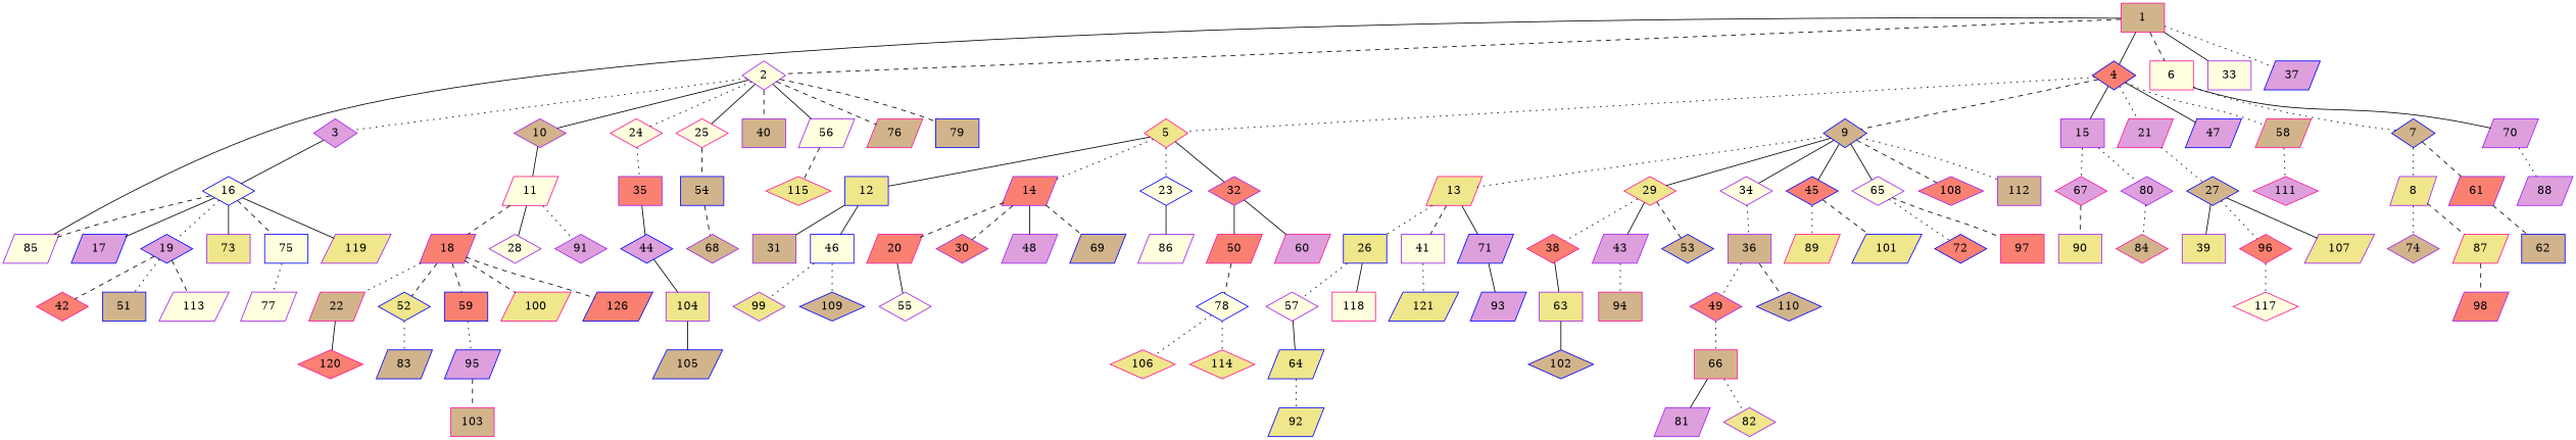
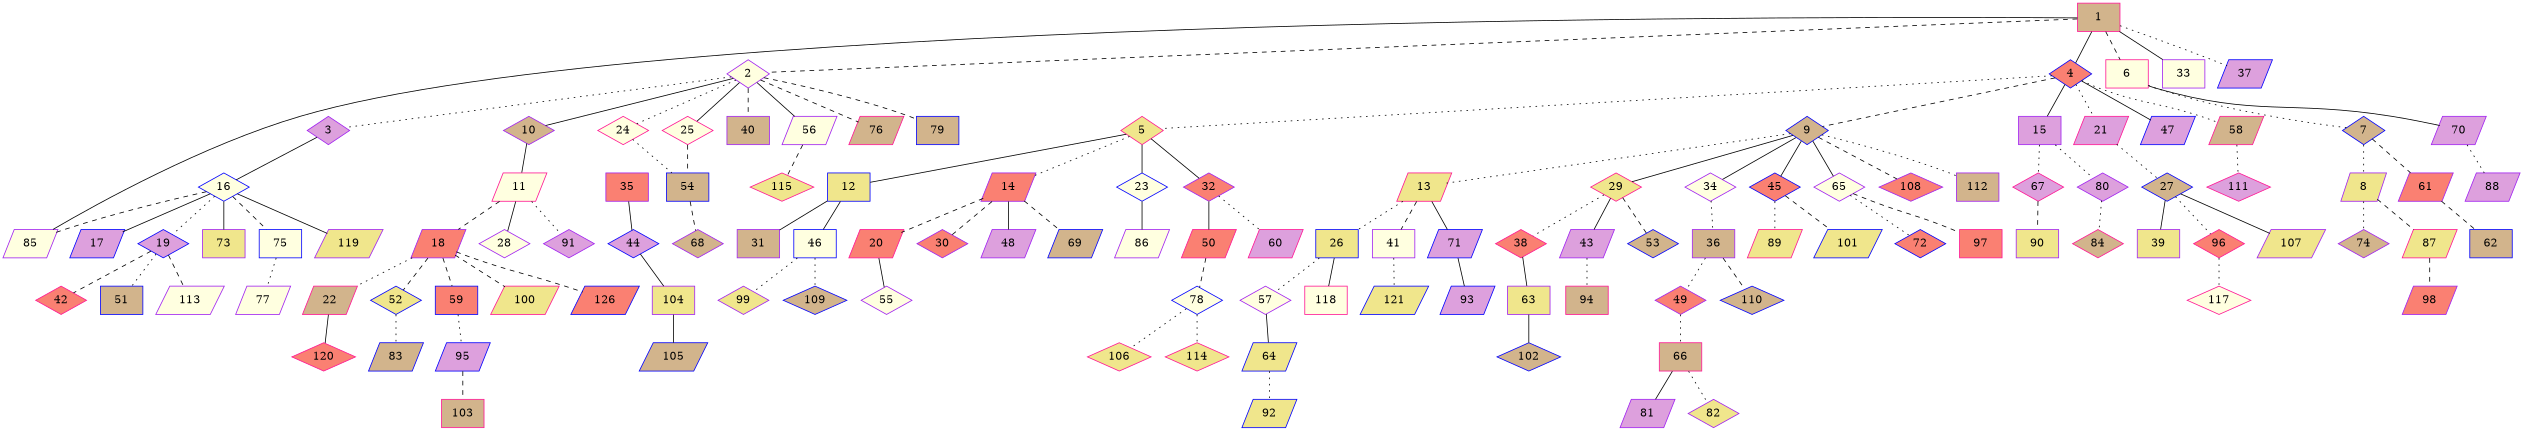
  graph {
    node [color=purple fillcolor=tan shape=diamond style=filled]
    edge [style=dotted]
    1 [color=deeppink shape=box]
    2 [fillcolor=lightyellow]
    4 [color=blue fillcolor=salmon]
    6 [color=deeppink fillcolor=lightyellow shape=box]
    33 [fillcolor=lightyellow shape=box]
    37 [color=blue fillcolor=plum shape=parallelogram]
    85 [fillcolor=lightyellow shape=parallelogram]
    3 [fillcolor=plum]
    10
    24 [color=deeppink fillcolor=lightyellow]
    25 [color=deeppink fillcolor=lightyellow]
    40 [shape=box]
    56 [fillcolor=lightyellow shape=parallelogram]
    76 [color=deeppink shape=parallelogram]
    79 [color=blue shape=box]
    5 [color=deeppink fillcolor=khaki]
    9 [color=blue]
    15 [fillcolor=plum shape=box]
    21 [color=deeppink fillcolor=plum shape=parallelogram]
    47 [color=blue fillcolor=plum shape=parallelogram]
    58 [color=deeppink shape=parallelogram]
    7 [color=blue]
    70 [fillcolor=plum shape=parallelogram]
    16 [color=blue fillcolor=lightyellow]
    11 [color=deeppink fillcolor=lightyellow shape=parallelogram]
    35 [fillcolor=salmon shape=box]
    54 [color=blue shape=box]
    115 [color=deeppink fillcolor=khaki]
    17 [color=blue fillcolor=plum shape=parallelogram]
    19 [color=blue fillcolor=plum]
    73 [fillcolor=khaki shape=box]
    75 [color=blue fillcolor=lightyellow shape=box]
    119 [fillcolor=khaki shape=parallelogram]
    12 [color=blue fillcolor=khaki shape=box]
    14 [fillcolor=salmon shape=parallelogram]
    23 [color=blue fillcolor=lightyellow]
    32 [fillcolor=salmon]
    13 [color=deeppink fillcolor=khaki shape=parallelogram]
    29 [color=deeppink fillcolor=khaki]
    34 [fillcolor=lightyellow]
    45 [color=blue fillcolor=salmon]
    65 [fillcolor=lightyellow]
    108 [fillcolor=salmon]
    112 [shape=box]
    67 [color=deeppink fillcolor=plum]
    80 [fillcolor=plum]
    27 [color=blue]
    111 [color=deeppink fillcolor=plum]
    31 [shape=box]
    46 [color=blue fillcolor=lightyellow shape=box]
    20 [color=deeppink fillcolor=salmon shape=parallelogram]
    30 [fillcolor=salmon]
    48 [fillcolor=plum shape=parallelogram]
    69 [color=blue shape=parallelogram]
    86 [fillcolor=lightyellow shape=parallelogram]
    50 [color=deeppink fillcolor=salmon shape=parallelogram]
    60 [color=deeppink fillcolor=plum shape=parallelogram]
    8 [fillcolor=khaki shape=parallelogram]
    61 [fillcolor=salmon shape=parallelogram]
    88 [fillcolor=plum shape=parallelogram]
    74
    87 [color=deeppink fillcolor=khaki shape=parallelogram]
    62 [color=blue shape=box]
    98 [fillcolor=salmon shape=parallelogram]
    26 [color=blue fillcolor=khaki shape=box]
    41 [fillcolor=lightyellow shape=box]
    71 [color=blue fillcolor=plum shape=parallelogram]
    38 [color=deeppink fillcolor=salmon]
    43 [fillcolor=plum shape=parallelogram]
    53 [color=blue]
    36 [shape=box]
    89 [color=deeppink fillcolor=khaki shape=parallelogram]
    101 [color=blue fillcolor=khaki shape=parallelogram]
    72 [color=blue fillcolor=salmon]
    97 [color=deeppink fillcolor=salmon shape=box]
    18 [fillcolor=salmon shape=parallelogram]
    28 [fillcolor=lightyellow]
    91 [fillcolor=plum]
    22 [color=deeppink shape=parallelogram]
    52 [color=blue fillcolor=khaki]
    59 [color=blue fillcolor=salmon shape=box]
    100 [color=deeppink fillcolor=khaki shape=parallelogram]
    n83 [color=blue fillcolor=salmon label=126 shape=parallelogram]
    99 [fillcolor=khaki]
    109 [color=blue]
    57 [fillcolor=lightyellow]
    118 [color=deeppink fillcolor=lightyellow shape=box]
    121 [color=blue fillcolor=khaki shape=parallelogram]
    93 [color=blue fillcolor=plum shape=parallelogram]
    55 [fillcolor=lightyellow]
    90 [fillcolor=khaki shape=box]
    84 [color=deeppink]
    42 [color=deeppink fillcolor=salmon]
    51 [color=blue shape=box]
    113 [fillcolor=lightyellow shape=parallelogram]
    77 [fillcolor=lightyellow shape=parallelogram]
    120 [color=deeppink fillcolor=salmon]
    83 [color=blue shape=parallelogram]
    95 [color=blue fillcolor=plum shape=parallelogram]
    39 [fillcolor=khaki shape=box]
    96 [color=deeppink fillcolor=salmon]
    107 [fillcolor=khaki shape=parallelogram]
    44 [color=blue fillcolor=plum]
    68
    64 [color=blue fillcolor=khaki shape=parallelogram]
    117 [color=deeppink fillcolor=lightyellow]
    63 [fillcolor=khaki shape=box]
    94 [color=deeppink shape=box]
    78 [color=blue fillcolor=lightyellow]
    49 [fillcolor=salmon]
    110 [color=blue]
    104 [fillcolor=khaki shape=box]
    66 [color=deeppink shape=box]
    102 [color=blue]
    105 [color=blue shape=parallelogram]
    81 [fillcolor=plum shape=parallelogram]
    82 [fillcolor=khaki]
    106 [color=deeppink fillcolor=khaki]
    114 [color=deeppink fillcolor=khaki]
    92 [color=blue fillcolor=khaki shape=parallelogram]
    103 [color=deeppink shape=box]
    1 -- 2 [style=dashed]
    1 -- 4 [style=solid]
    1 -- 6 [style=dashed]
    1 -- 33 [style=solid]
    1 -- 37
    1 -- 85 [style=solid]
    2 -- 3
    2 -- 10 [style=solid]
    2 -- 24
    2 -- 25 [style=solid]
    2 -- 40 [style=dashed]
    2 -- 56 [style=solid]
    2 -- 76 [style=dashed]
    2 -- 79 [style=dashed]
    4 -- 5
    4 -- 9 [style=dashed]
    4 -- 15 [style=solid]
    4 -- 21
    4 -- 47 [style=solid]
    4 -- 58
    6 -- 7
    6 -- 70 [style=solid]
    3 -- 16 [style=solid]
    10 -- 11 [style=solid]
-   24 -- 35
+   24 -- 54
    25 -- 54 [style=dashed]
    56 -- 115 [style=dashed]
    5 -- 12 [style=solid]
    5 -- 14
-   5 -- 23
+   5 -- 23 [style=solid]
    5 -- 32 [style=solid]
    9 -- 13
    9 -- 29 [style=solid]
    9 -- 34 [style=solid]
    9 -- 45 [style=solid]
    9 -- 65 [style=solid]
    9 -- 108 [style=dashed]
    9 -- 112
    15 -- 67
    15 -- 80
    21 -- 27
    58 -- 111
    7 -- 8
    7 -- 61 [style=dashed]
    70 -- 88
    16 -- 85 [style=dashed]
    16 -- 17 [style=solid]
    16 -- 19
    16 -- 73 [style=solid]
    16 -- 75 [style=dashed]
    16 -- 119 [style=solid]
    11 -- 18 [style=dashed]
    11 -- 28 [style=solid]
    11 -- 91
    35 -- 44 [style=solid]
    54 -- 68 [style=dashed]
    19 -- 42 [style=dashed]
    19 -- 51
    19 -- 113 [style=dashed]
    75 -- 77
    12 -- 31 [style=solid]
    12 -- 46 [style=solid]
    14 -- 20 [style=dashed]
    14 -- 30 [style=dashed]
    14 -- 48 [style=solid]
    14 -- 69 [style=dashed]
    23 -- 86 [style=solid]
    32 -- 50 [style=solid]
-   32 -- 60 [style=solid]
+   32 -- 60
    13 -- 26
    13 -- 41 [style=dashed]
    13 -- 71 [style=solid]
    29 -- 38
    29 -- 43 [style=solid]
    29 -- 53 [style=dashed]
    34 -- 36
    45 -- 89
    45 -- 101 [style=dashed]
    65 -- 72
    65 -- 97 [style=dashed]
    67 -- 90 [style=dashed]
    80 -- 84
    27 -- 39 [style=solid]
    27 -- 96
    27 -- 107 [style=solid]
    46 -- 99
    46 -- 109
    20 -- 55 [style=solid]
    50 -- 78 [style=dashed]
    8 -- 74
    8 -- 87 [style=dashed]
    61 -- 62 [style=dashed]
    87 -- 98 [style=dashed]
    26 -- 57
    26 -- 118 [style=solid]
    41 -- 121
    71 -- 93 [style=solid]
    38 -- 63 [style=solid]
    43 -- 94
    36 -- 49
    36 -- 110 [style=dashed]
    18 -- 22
    18 -- 52 [style=dashed]
    18 -- 59 [style=dashed]
    18 -- 100 [style=dashed]
    18 -- n83 [style=dashed]
    22 -- 120 [style=solid]
    52 -- 83
    59 -- 95
    57 -- 64 [style=solid]
    95 -- 103 [style=dashed]
    96 -- 117
    44 -- 104 [style=solid]
    64 -- 92
    63 -- 102 [style=solid]
    78 -- 106
    78 -- 114
    49 -- 66
    104 -- 105 [style=solid]
    66 -- 81 [style=solid]
    66 -- 82
  }
